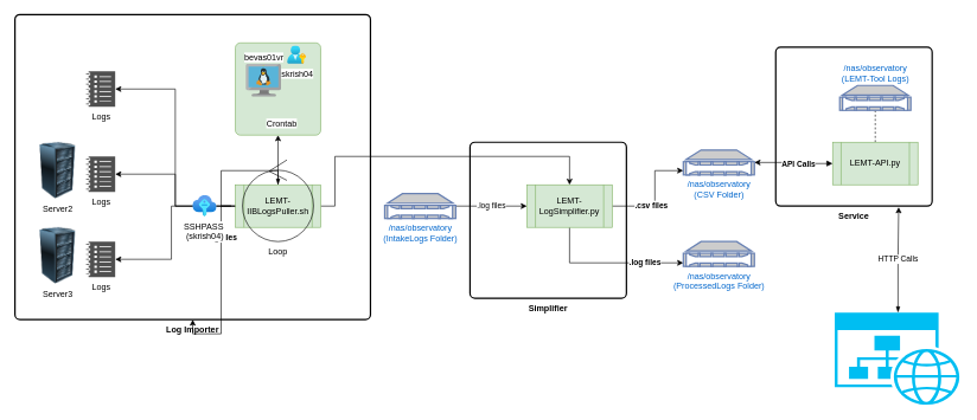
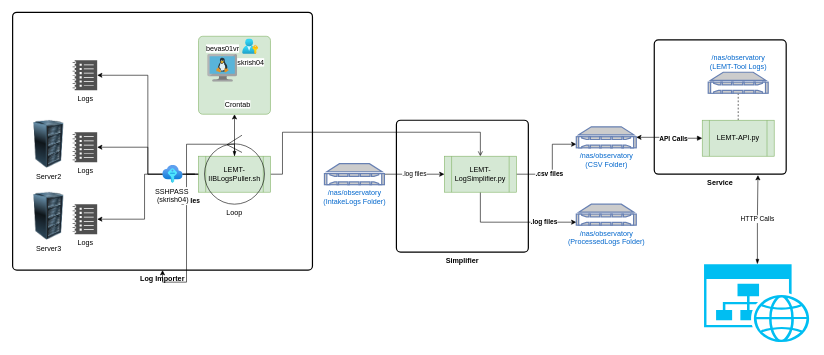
  <mxCell id="0" />
  <mxCell id="1" parent="0" />
  <mxCell id="2" value="Log Importer" style="rounded=1;whiteSpace=wrap;html=1;absoluteArcSize=1;arcSize=14;strokeWidth=2;fontColor=default;fillColor=none;labelPosition=center;verticalLabelPosition=bottom;align=center;verticalAlign=top;fontStyle=1" vertex="1" parent="1"><mxGeometry x="20" y="20" width="500" height="430" as="geometry" /></mxCell>
  <mxCell id="3" value="Simplifier" style="rounded=1;whiteSpace=wrap;html=1;absoluteArcSize=1;arcSize=14;strokeWidth=2;fontColor=default;fillColor=none;labelPosition=center;verticalLabelPosition=bottom;align=center;verticalAlign=top;fontStyle=1" vertex="1" parent="1"><mxGeometry x="660" y="200" width="220" height="220" as="geometry" /></mxCell>
  <mxCell id="4" value="" style="group" vertex="1" connectable="0" parent="1"><mxGeometry y="80" width="121" height="80" as="geometry" x="40" /></mxCell>
  <mxCell id="5" value="Logs&lt;br&gt;" style="sketch=0;pointerEvents=1;shadow=0;dashed=0;html=1;strokeColor=none;labelPosition=center;verticalLabelPosition=bottom;verticalAlign=top;align=center;fillColor=#505050;shape=mxgraph.mscae.oms.log_management" vertex="1" parent="4"><mxGeometry x="80" y="20" width="41" height="50" as="geometry" /></mxCell>
  <mxCell id="6" value="" style="group" vertex="1" connectable="0" parent="1"><mxGeometry y="200" width="121" height="80" as="geometry" x="40" /></mxCell>
  <mxCell id="7" value="Server2" style="image;html=1;image=img/lib/clip_art/computers/Server_Rack_128x128.png" vertex="1" parent="6"><mxGeometry width="80" height="80" as="geometry" /></mxCell>
  <mxCell id="8" value="Logs&lt;br&gt;" style="sketch=0;pointerEvents=1;shadow=0;dashed=0;html=1;strokeColor=none;labelPosition=center;verticalLabelPosition=bottom;verticalAlign=top;align=center;fillColor=#505050;shape=mxgraph.mscae.oms.log_management" vertex="1" parent="6"><mxGeometry x="80" y="20" width="41" height="50" as="geometry" /></mxCell>
  <mxCell id="9" value="" style="group" vertex="1" connectable="0" parent="1"><mxGeometry y="320" width="121" height="80" as="geometry" x="40" /></mxCell>
  <mxCell id="10" value="Server3" style="image;html=1;image=img/lib/clip_art/computers/Server_Rack_128x128.png" vertex="1" parent="9"><mxGeometry width="80" height="80" as="geometry" /></mxCell>
  <mxCell id="11" value="Logs&lt;br&gt;" style="sketch=0;pointerEvents=1;shadow=0;dashed=0;html=1;strokeColor=none;labelPosition=center;verticalLabelPosition=bottom;verticalAlign=top;align=center;fillColor=#505050;shape=mxgraph.mscae.oms.log_management" vertex="1" parent="9"><mxGeometry x="80" y="20" width="41" height="50" as="geometry" /></mxCell>
  <mxCell id="12" style="edgeStyle=orthogonalEdgeStyle;rounded=0;orthogonalLoop=1;jettySize=auto;html=1;entryX=1;entryY=0.5;entryDx=0;entryDy=0;entryPerimeter=0;" edge="1" parent="1" source="18" target="5"><mxGeometry relative="1" as="geometry" /></mxCell>
  <mxCell id="13" style="edgeStyle=orthogonalEdgeStyle;rounded=0;orthogonalLoop=1;jettySize=auto;html=1;entryX=1;entryY=0.5;entryDx=0;entryDy=0;entryPerimeter=0;" edge="1" parent="1" source="18" target="8"><mxGeometry relative="1" as="geometry" /></mxCell>
  <mxCell id="14" style="edgeStyle=orthogonalEdgeStyle;rounded=0;orthogonalLoop=1;jettySize=auto;html=1;entryX=1;entryY=0.5;entryDx=0;entryDy=0;entryPerimeter=0;startArrow=none;" edge="1" parent="1" source="19" target="11"><mxGeometry relative="1" as="geometry"><Array as="points"><mxPoint x="240" y="290" /><mxPoint x="240" y="365" /></Array></mxGeometry></mxCell>
  <mxCell id="15" value=".log files" style="edgeStyle=orthogonalEdgeStyle;rounded=0;orthogonalLoop=1;jettySize=auto;html=1;fontStyle=1;" edge="1" parent="1" source="18" target="2"><mxGeometry relative="1" as="geometry"><mxPoint x="510" y="290" as="targetPoint" /></mxGeometry></mxCell>
- <mxCell id="16" style="edgeStyle=orthogonalEdgeStyle;rounded=0;orthogonalLoop=1;jettySize=auto;html=1;entryX=0.5;entryY=0;entryDx=0;entryDy=0;fontColor=default;" edge="1" parent="1" source="18" target="29"><mxGeometry relative="1" as="geometry"><Array as="points"><mxPoint x="470" y="290" /><mxPoint x="470" y="220" /><mxPoint x="800" y="220" /></Array></mxGeometry></mxCell>
+ <mxCell id="16" style="edgeStyle=orthogonalEdgeStyle;rounded=0;orthogonalLoop=1;jettySize=auto;html=1;entryX=0.5;entryY=0;entryDx=0;entryDy=0;fontColor=default;endArrow=open;" edge="1" parent="1" source="18" target="29"><mxGeometry relative="1" as="geometry"><Array as="points"><mxPoint x="470" y="290" /><mxPoint x="470" y="220" /><mxPoint x="800" y="220" /></Array></mxGeometry></mxCell>
  <mxCell id="17" style="edgeStyle=orthogonalEdgeStyle;rounded=0;orthogonalLoop=1;jettySize=auto;html=1;entryX=0.5;entryY=1;entryDx=0;entryDy=0;fontColor=default;startArrow=blockThin;startFill=1;endArrow=classic;endFill=1;" edge="1" parent="1" source="18" target="45"><mxGeometry relative="1" as="geometry" /></mxCell>
  <mxCell id="18" value="LEMT-IIBLogsPuller.sh" style="shape=process;whiteSpace=wrap;html=1;backgroundOutline=1;fillColor=#d5e8d4;strokeColor=#82b366;" vertex="1" parent="1"><mxGeometry x="330" y="260" width="120" height="60" as="geometry" /></mxCell>
  <mxCell id="19" value="SSHPASS&amp;nbsp;&lt;br&gt;(skrish04)" style="aspect=fixed;html=1;points=[];align=center;image;fontSize=12;image=img/lib/azure2/other/SSH_Keys.svg;" vertex="1" parent="1"><mxGeometry x="270" y="275" width="34" height="30" as="geometry" /></mxCell>
  <mxCell id="20" value="" style="edgeStyle=orthogonalEdgeStyle;rounded=0;orthogonalLoop=1;jettySize=auto;html=1;entryX=1;entryY=0.5;entryDx=0;entryDy=0;entryPerimeter=0;endArrow=none;" edge="1" parent="1" source="18" target="19"><mxGeometry relative="1" as="geometry"><mxPoint x="330" y="290" as="sourcePoint" /><mxPoint x="161" y="365" as="targetPoint" /></mxGeometry></mxCell>
  <mxCell id="21" value=".log files" style="edgeStyle=orthogonalEdgeStyle;rounded=0;orthogonalLoop=1;jettySize=auto;html=1;entryX=0;entryY=0.5;entryDx=0;entryDy=0;fontColor=default;" edge="1" parent="1" source="22" target="29"><mxGeometry relative="1" as="geometry" /></mxCell>
  <mxCell id="22" value="/nas/observatory&lt;br&gt;(IntakeLogs Folder)" style="fontColor=#0066CC;verticalAlign=top;verticalLabelPosition=bottom;labelPosition=center;align=center;html=1;outlineConnect=0;fillColor=#CCCCCC;strokeColor=#6881B3;gradientColor=none;gradientDirection=north;strokeWidth=2;shape=mxgraph.networks.nas_filer;" vertex="1" parent="1"><mxGeometry x="540" y="272.5" width="100" height="35" as="geometry" /></mxCell>
  <mxCell id="23" value="" style="shape=image;html=1;verticalAlign=top;verticalLabelPosition=bottom;labelBackgroundColor=#ffffff;imageAspect=0;aspect=fixed;image=https://cdn1.iconfinder.com/data/icons/bootstrap-vol-3/16/filetype-sh-128.png" vertex="1" parent="1"><mxGeometry x="429" y="246" width="30" height="30" as="geometry" /></mxCell>
  <mxCell id="24" value="Loop" style="ellipse;shape=umlControl;whiteSpace=wrap;html=1;fontColor=default;fillColor=none;labelPosition=center;verticalLabelPosition=bottom;align=center;verticalAlign=top;" vertex="1" parent="1"><mxGeometry x="340" y="225" width="100" height="115" as="geometry" /></mxCell>
  <mxCell id="25" style="edgeStyle=orthogonalEdgeStyle;rounded=0;orthogonalLoop=1;jettySize=auto;html=1;fontColor=default;" edge="1" parent="1" source="29" target="30"><mxGeometry relative="1" as="geometry"><mxPoint x="770" y="530" as="targetPoint" /><Array as="points"><mxPoint x="920" y="290" /><mxPoint x="920" y="240" /></Array></mxGeometry></mxCell>
  <mxCell id="26" value=".csv files" style="edgeLabel;html=1;align=center;verticalAlign=middle;resizable=0;points=[];fontColor=default;fontStyle=1" vertex="1" connectable="0" parent="25"><mxGeometry x="-0.276" y="2" relative="1" as="geometry"><mxPoint as="offset" /></mxGeometry></mxCell>
  <mxCell id="27" style="edgeStyle=orthogonalEdgeStyle;rounded=0;orthogonalLoop=1;jettySize=auto;html=1;fontColor=default;" edge="1" parent="1" source="29" target="31"><mxGeometry relative="1" as="geometry"><Array as="points"><mxPoint x="800" y="370" /></Array></mxGeometry></mxCell>
  <mxCell id="28" value=".log files" style="edgeLabel;html=1;align=center;verticalAlign=middle;resizable=0;points=[];fontColor=default;fontStyle=1" vertex="1" connectable="0" parent="27"><mxGeometry x="0.473" y="2" relative="1" as="geometry"><mxPoint as="offset" /></mxGeometry></mxCell>
  <mxCell id="29" value="LEMT-LogSimplifier.py" style="shape=process;whiteSpace=wrap;html=1;backgroundOutline=1;fillColor=#d5e8d4;strokeColor=#82b366;" vertex="1" parent="1"><mxGeometry x="740" y="260" width="120" height="60" as="geometry" /></mxCell>
  <mxCell id="30" value="/nas/observatory&lt;br&gt;(CSV Folder)" style="fontColor=#0066CC;verticalAlign=top;verticalLabelPosition=bottom;labelPosition=center;align=center;html=1;outlineConnect=0;fillColor=#CCCCCC;strokeColor=#6881B3;gradientColor=none;gradientDirection=north;strokeWidth=2;shape=mxgraph.networks.nas_filer;" vertex="1" parent="1"><mxGeometry x="960" y="211" width="100" height="35" as="geometry" /></mxCell>
  <mxCell id="31" value="/nas/observatory&lt;br&gt;(ProcessedLogs Folder)" style="fontColor=#0066CC;verticalAlign=top;verticalLabelPosition=bottom;labelPosition=center;align=center;html=1;outlineConnect=0;fillColor=#CCCCCC;strokeColor=#6881B3;gradientColor=none;gradientDirection=north;strokeWidth=2;shape=mxgraph.networks.nas_filer;" vertex="1" parent="1"><mxGeometry x="960" y="340" width="100" height="35" as="geometry" /></mxCell>
  <mxCell id="32" style="edgeStyle=orthogonalEdgeStyle;rounded=0;orthogonalLoop=1;jettySize=auto;html=1;entryX=1;entryY=0.5;entryDx=0;entryDy=0;entryPerimeter=0;fontColor=default;endArrow=classic;endFill=1;startArrow=block;startFill=1;" edge="1" parent="1" source="35" target="30"><mxGeometry relative="1" as="geometry" /></mxCell>
  <mxCell id="33" value="API Calls" style="edgeLabel;html=1;align=center;verticalAlign=middle;resizable=0;points=[];fontColor=default;fontStyle=1" vertex="1" connectable="0" parent="32"><mxGeometry x="-0.121" relative="1" as="geometry"><mxPoint as="offset" /></mxGeometry></mxCell>
  <mxCell id="34" style="edgeStyle=orthogonalEdgeStyle;rounded=0;orthogonalLoop=1;jettySize=auto;html=1;fontColor=default;startArrow=none;startFill=0;endArrow=classic;endFill=1;entryX=0.5;entryY=1;entryDx=0;entryDy=0;entryPerimeter=0;dashed=1;" edge="1" parent="1" source="35" target="36"><mxGeometry relative="1" as="geometry"><Array as="points"><mxPoint x="1230" y="140" /><mxPoint x="1230" y="140" /></Array></mxGeometry></mxCell>
  <mxCell id="35" value="LEMT-API.py" style="shape=process;whiteSpace=wrap;html=1;backgroundOutline=1;fillColor=#d5e8d4;strokeColor=#82b366;" vertex="1" parent="1"><mxGeometry x="1170" y="200" width="120" height="60" as="geometry" /></mxCell>
  <mxCell id="36" value="/nas/observatory&lt;br&gt;(LEMT-Tool Logs)" style="fontColor=#0066CC;verticalAlign=bottom;verticalLabelPosition=top;labelPosition=center;align=center;html=1;outlineConnect=0;fillColor=#CCCCCC;strokeColor=#6881B3;gradientColor=none;gradientDirection=north;strokeWidth=2;shape=mxgraph.networks.nas_filer;" vertex="1" parent="1"><mxGeometry x="1180" y="120" width="100" height="35" as="geometry" /></mxCell>
  <mxCell id="37" value="Service" style="rounded=1;whiteSpace=wrap;html=1;absoluteArcSize=1;arcSize=14;strokeWidth=2;fontColor=default;fillColor=none;fontStyle=1;labelPosition=center;verticalLabelPosition=bottom;align=center;verticalAlign=top;" vertex="1" parent="1"><mxGeometry x="1090" y="66" width="220" height="224" as="geometry" /></mxCell>
  <mxCell id="38" value="HTTP Calls" style="edgeStyle=orthogonalEdgeStyle;rounded=0;orthogonalLoop=1;jettySize=auto;html=1;entryX=0.786;entryY=1.007;entryDx=0;entryDy=0;entryPerimeter=0;fontColor=default;startArrow=blockThin;startFill=1;endArrow=classic;endFill=1;" edge="1" parent="1" source="39" target="37"><mxGeometry relative="1" as="geometry" /></mxCell>
  <mxCell id="39" value="" style="verticalLabelPosition=bottom;html=1;verticalAlign=top;align=center;strokeColor=none;fillColor=#00BEF2;shape=mxgraph.azure.website_generic;pointerEvents=1;fontColor=default;" vertex="1" parent="1"><mxGeometry x="1173" y="440" width="178" height="130" as="geometry" /></mxCell>
  <mxCell id="40" value="" style="shape=image;html=1;verticalAlign=top;verticalLabelPosition=bottom;labelBackgroundColor=#ffffff;imageAspect=0;aspect=fixed;image=https://cdn0.iconfinder.com/data/icons/phosphor-fill-vol-3/256/number-square-two-fill-128.png;fontColor=default;strokeWidth=1;fillColor=none;" vertex="1" parent="1"><mxGeometry x="1276" y="185" width="28" height="28" as="geometry" /></mxCell>
  <mxCell id="41" value="" style="shape=image;html=1;verticalAlign=top;verticalLabelPosition=bottom;labelBackgroundColor=#ffffff;imageAspect=0;aspect=fixed;image=https://cdn2.iconfinder.com/data/icons/free-funktional-icons/48/01_Warning_48x48.png;fontColor=default;strokeWidth=1;fillColor=none;" vertex="1" parent="1"><mxGeometry x="322" y="252" width="18" height="18" as="geometry" /></mxCell>
  <mxCell id="42" value="" style="shape=image;html=1;verticalAlign=top;verticalLabelPosition=bottom;labelBackgroundColor=#ffffff;imageAspect=0;aspect=fixed;image=https://cdn4.iconfinder.com/data/icons/scripting-and-programming-languages/512/Python_logo-128.png;fontColor=default;strokeWidth=1;fillColor=none;" vertex="1" parent="1"><mxGeometry x="840" y="300.75" width="20" height="20" as="geometry" /></mxCell>
  <mxCell id="43" value="" style="shape=image;html=1;verticalAlign=top;verticalLabelPosition=bottom;labelBackgroundColor=#ffffff;imageAspect=0;aspect=fixed;image=https://cdn4.iconfinder.com/data/icons/scripting-and-programming-languages/512/Python_logo-128.png;fontColor=default;strokeWidth=1;fillColor=none;" vertex="1" parent="1"><mxGeometry x="1268.5" y="238.5" width="21.5" height="21.5" as="geometry" /></mxCell>
  <mxCell id="44" value="" style="group" vertex="1" connectable="0" parent="1"><mxGeometry x="330" width="133" height="140" as="geometry" y="50" /></mxCell>
  <mxCell id="45" value="" style="rounded=1;whiteSpace=wrap;html=1;absoluteArcSize=1;arcSize=14;strokeWidth=1;fillColor=#d5e8d4;strokeColor=#82b366;" vertex="1" parent="44"><mxGeometry y="10" width="120" height="130" as="geometry" /></mxCell>
  <mxCell id="46" value="bevas01vr" style="sketch=0;aspect=fixed;html=1;points=[];align=center;image;fontSize=12;image=img/lib/mscae/VM_Linux.svg;labelPosition=center;verticalLabelPosition=top;verticalAlign=bottom;" vertex="1" parent="44"><mxGeometry x="15" y="40" width="50" height="46" as="geometry" /></mxCell>
  <mxCell id="47" value="Crontab" style="shape=image;html=1;verticalAlign=top;verticalLabelPosition=bottom;labelBackgroundColor=#ffffff;imageAspect=0;aspect=fixed;image=https://cdn1.iconfinder.com/data/icons/Futurosoft%20Icons%200.5.2/128x128/mimetypes/Schedule_File.png" vertex="1" parent="44"><mxGeometry x="40" y="60" width="50" height="50" as="geometry" /></mxCell>
  <mxCell id="48" value="skrish04" style="aspect=fixed;html=1;points=[];align=center;image;fontSize=12;image=img/lib/azure2/azure_stack/User_Subscriptions.svg;" vertex="1" parent="44"><mxGeometry x="73.21" y="14" width="26.79" height="26" as="geometry" /></mxCell>
  <mxCell id="49" value="" style="shape=image;html=1;verticalAlign=top;verticalLabelPosition=bottom;labelBackgroundColor=#ffffff;imageAspect=0;aspect=fixed;image=https://cdn0.iconfinder.com/data/icons/phosphor-fill-vol-3/256/number-square-one-fill-128.png;fontColor=default;strokeWidth=1;fillColor=none;" vertex="1" parent="44"><mxGeometry x="100" width="30" height="30" as="geometry" /></mxCell>
